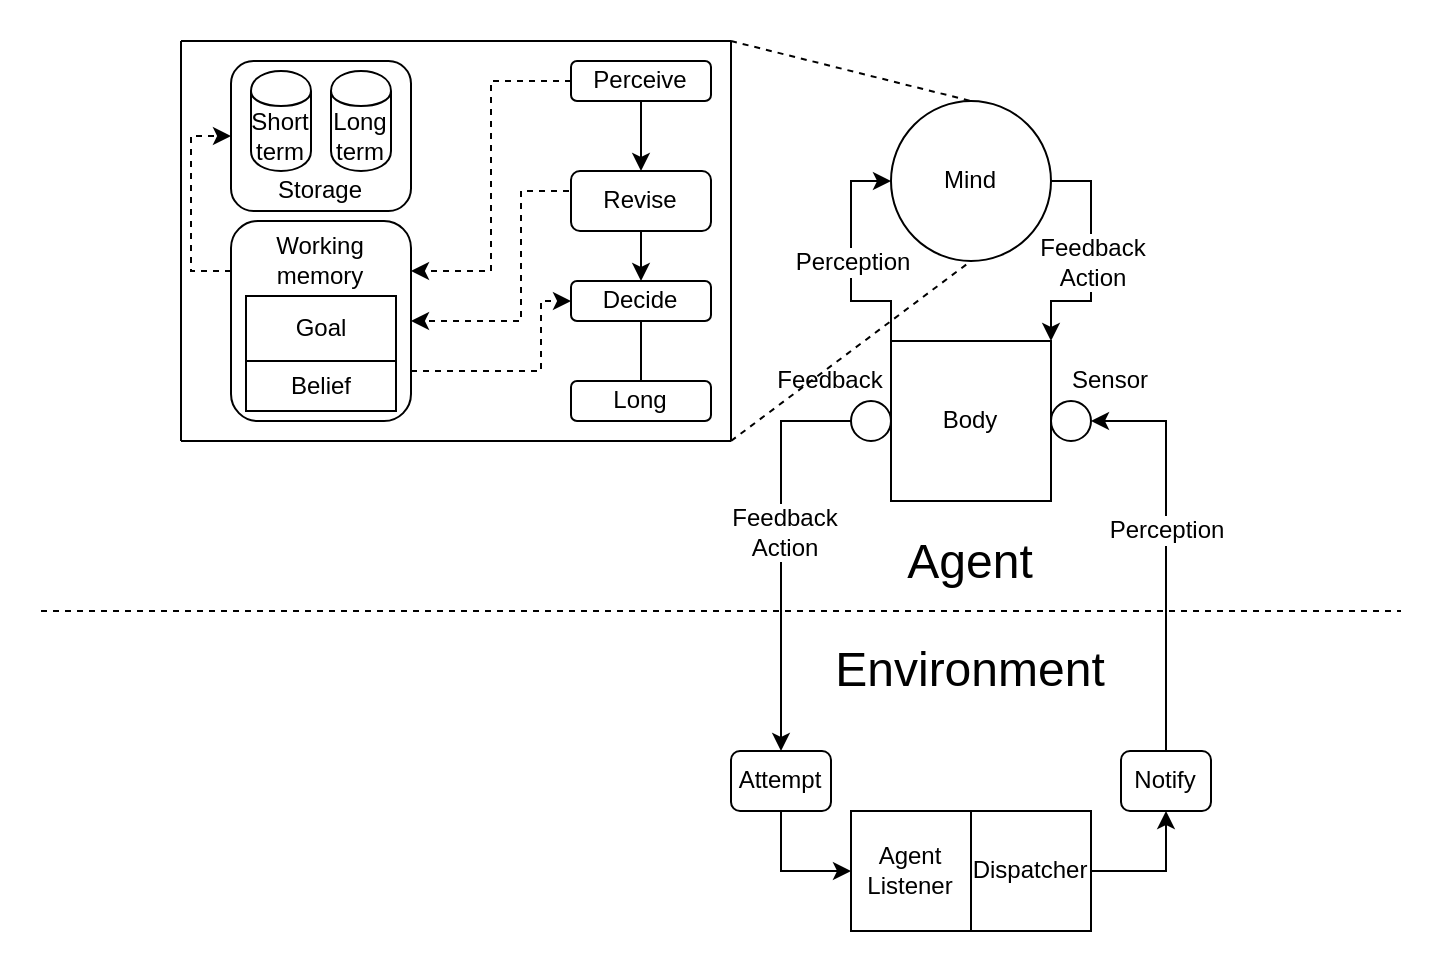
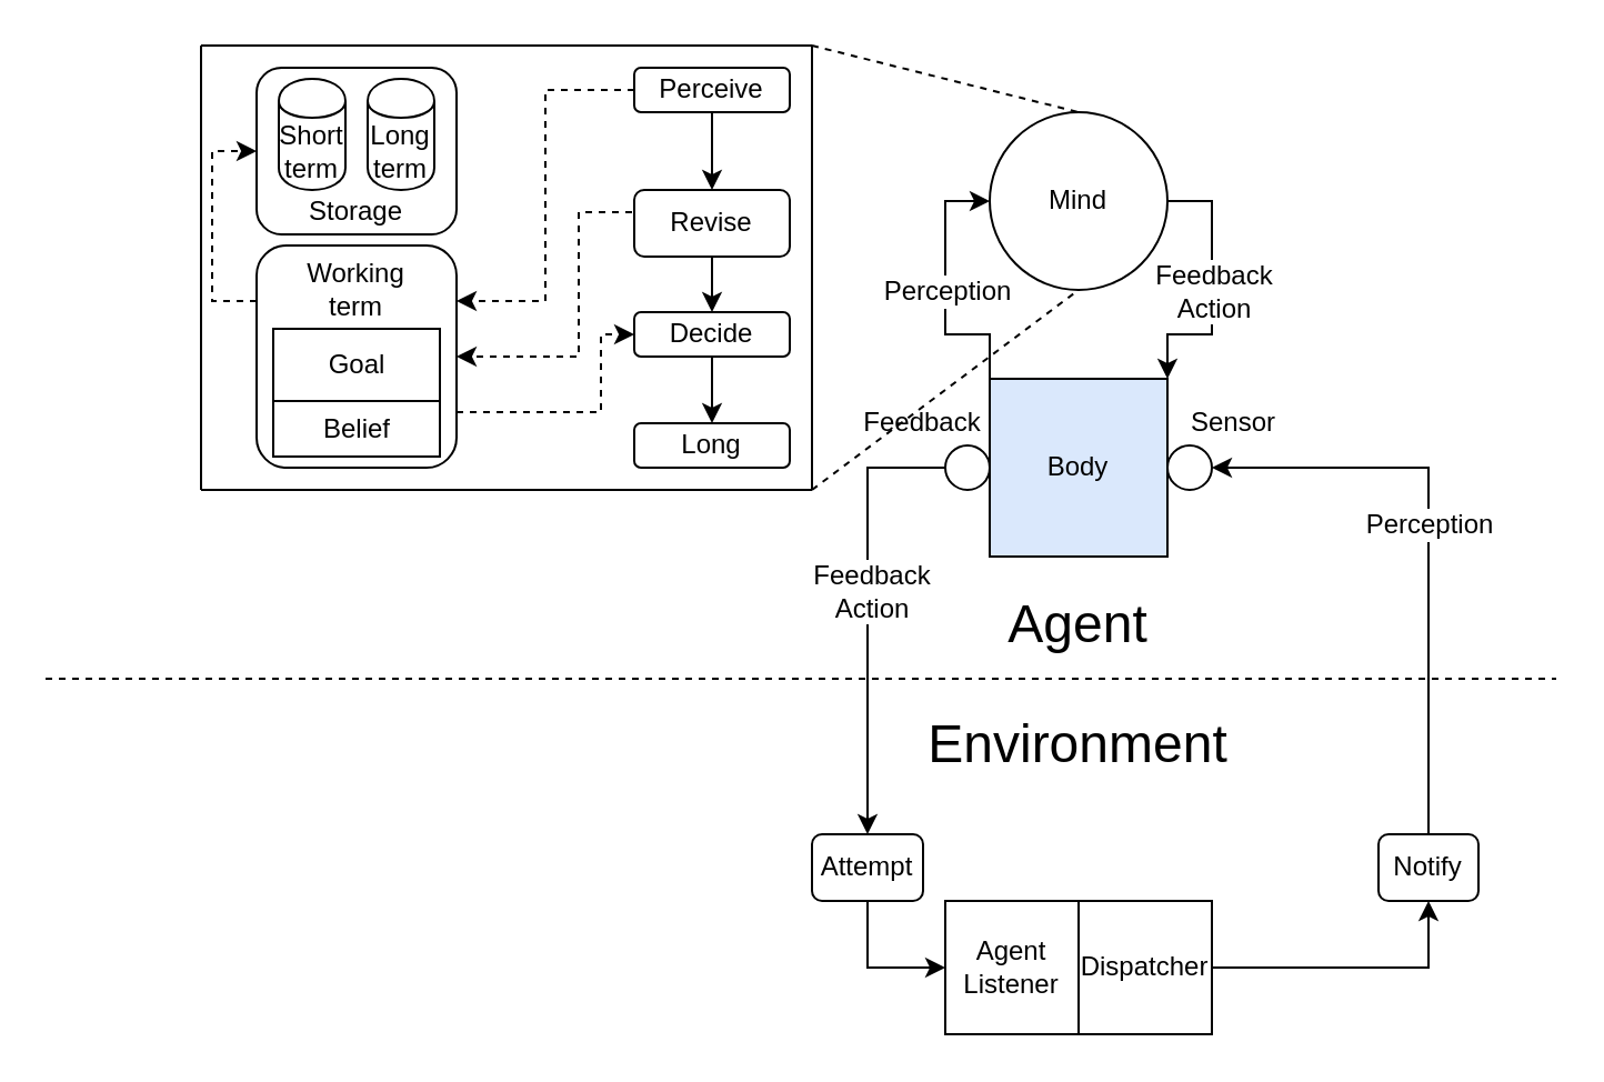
  <mxCell id="0" />
  <mxCell id="1" parent="0" />
  <mxCell id="2" style="edgeStyle=orthogonalEdgeStyle;rounded=0;orthogonalLoop=1;jettySize=auto;html=1;exitX=1;exitY=0.5;exitDx=0;exitDy=0;entryX=1;entryY=0;entryDx=0;entryDy=0;" parent="1" source="4" target="7" edge="1"><mxGeometry relative="1" as="geometry" /></mxCell>
  <mxCell id="3" value="&lt;div&gt;Feedback&lt;/div&gt;&lt;div&gt;Action&lt;/div&gt;" style="text;html=1;align=center;verticalAlign=middle;resizable=0;points=[];labelBackgroundColor=#ffffff;" parent="2" vertex="1" connectable="0"><mxGeometry y="2" relative="1" as="geometry"><mxPoint x="-2" as="offset" /></mxGeometry></mxCell>
  <mxCell id="4" value="Mind" style="ellipse;whiteSpace=wrap;html=1;aspect=fixed;" parent="1" vertex="1"><mxGeometry x="445" y="50" width="80" height="80" as="geometry" /></mxCell>
  <mxCell id="5" style="edgeStyle=orthogonalEdgeStyle;rounded=0;orthogonalLoop=1;jettySize=auto;html=1;exitX=0;exitY=0;exitDx=0;exitDy=0;entryX=0;entryY=0.5;entryDx=0;entryDy=0;" parent="1" source="7" target="4" edge="1"><mxGeometry relative="1" as="geometry" /></mxCell>
  <mxCell id="6" value="Perception" style="text;html=1;align=center;verticalAlign=middle;resizable=0;points=[];labelBackgroundColor=#ffffff;" parent="5" vertex="1" connectable="0"><mxGeometry x="-0.017" y="2" relative="1" as="geometry"><mxPoint x="2" y="-1" as="offset" /></mxGeometry></mxCell>
- <mxCell id="7" value="Body" style="whiteSpace=wrap;html=1;aspect=fixed;" parent="1" vertex="1"><mxGeometry x="445" y="170" width="80" height="80" as="geometry" /></mxCell>
+ <mxCell id="7" value="Body" style="whiteSpace=wrap;html=1;aspect=fixed;fillColor=#dae8fc;" parent="1" vertex="1"><mxGeometry x="445" y="170" width="80" height="80" as="geometry" /></mxCell>
  <mxCell id="8" style="edgeStyle=orthogonalEdgeStyle;rounded=0;orthogonalLoop=1;jettySize=auto;html=1;exitX=0;exitY=0.5;exitDx=0;exitDy=0;entryX=0.5;entryY=0;entryDx=0;entryDy=0;" parent="1" source="10" target="25" edge="1"><mxGeometry relative="1" as="geometry"><mxPoint x="445" y="330" as="targetPoint" /></mxGeometry></mxCell>
  <mxCell id="9" value="&lt;div&gt;Feedback&lt;/div&gt;&lt;div&gt;Action&lt;/div&gt;" style="text;html=1;align=center;verticalAlign=middle;resizable=0;points=[];labelBackgroundColor=#ffffff;" parent="8" vertex="1" connectable="0"><mxGeometry y="1" relative="1" as="geometry"><mxPoint y="-10" as="offset" /></mxGeometry></mxCell>
  <mxCell id="10" value="" style="ellipse;whiteSpace=wrap;html=1;aspect=fixed;" parent="1" vertex="1"><mxGeometry x="425" y="200" width="20" height="20" as="geometry" /></mxCell>
  <mxCell id="11" value="" style="ellipse;whiteSpace=wrap;html=1;aspect=fixed;" parent="1" vertex="1"><mxGeometry x="525" y="200" width="20" height="20" as="geometry" /></mxCell>
  <mxCell id="12" value="Sensor" style="text;html=1;strokeColor=none;fillColor=none;align=center;verticalAlign=middle;whiteSpace=wrap;rounded=0;" parent="1" vertex="1"><mxGeometry x="535" y="180" width="40" height="20" as="geometry" /></mxCell>
  <mxCell id="13" value="" style="endArrow=none;dashed=1;html=1;" parent="1" edge="1"><mxGeometry width="50" height="50" relative="1" as="geometry"><mxPoint x="20" y="305" as="sourcePoint" /><mxPoint x="700" y="305" as="targetPoint" /></mxGeometry></mxCell>
  <mxCell id="14" style="edgeStyle=orthogonalEdgeStyle;rounded=0;orthogonalLoop=1;jettySize=auto;html=1;exitX=0.5;exitY=0;exitDx=0;exitDy=0;entryX=1;entryY=0.5;entryDx=0;entryDy=0;" parent="1" source="26" target="11" edge="1"><mxGeometry relative="1" as="geometry"><mxPoint x="525" y="330" as="sourcePoint" /></mxGeometry></mxCell>
  <mxCell id="15" value="Perception" style="text;html=1;align=center;verticalAlign=middle;resizable=0;points=[];labelBackgroundColor=#ffffff;" parent="14" vertex="1" connectable="0"><mxGeometry x="-0.033" y="3" relative="1" as="geometry"><mxPoint x="3" y="-13" as="offset" /></mxGeometry></mxCell>
  <mxCell id="16" value="" style="endArrow=none;html=1;" parent="1" edge="1"><mxGeometry width="50" height="50" relative="1" as="geometry"><mxPoint x="90" y="220" as="sourcePoint" /><mxPoint x="365" y="220" as="targetPoint" /></mxGeometry></mxCell>
  <mxCell id="17" value="" style="endArrow=none;html=1;" parent="1" edge="1"><mxGeometry width="50" height="50" relative="1" as="geometry"><mxPoint x="90" y="20" as="sourcePoint" /><mxPoint x="365" y="20" as="targetPoint" /></mxGeometry></mxCell>
  <mxCell id="18" value="" style="endArrow=none;html=1;" parent="1" edge="1"><mxGeometry width="50" height="50" relative="1" as="geometry"><mxPoint x="90" y="20" as="sourcePoint" /><mxPoint x="90" y="220" as="targetPoint" /></mxGeometry></mxCell>
  <mxCell id="19" value="" style="endArrow=none;html=1;" parent="1" edge="1"><mxGeometry width="50" height="50" relative="1" as="geometry"><mxPoint x="365" y="20" as="sourcePoint" /><mxPoint x="365" y="220" as="targetPoint" /></mxGeometry></mxCell>
  <mxCell id="20" value="" style="endArrow=none;dashed=1;html=1;entryX=0.5;entryY=1;entryDx=0;entryDy=0;" parent="1" target="4" edge="1"><mxGeometry width="50" height="50" relative="1" as="geometry"><mxPoint x="365" y="220" as="sourcePoint" /><mxPoint x="535" y="360" as="targetPoint" /></mxGeometry></mxCell>
  <mxCell id="21" value="Feedback" style="text;html=1;strokeColor=none;fillColor=none;align=center;verticalAlign=middle;whiteSpace=wrap;rounded=0;" parent="1" vertex="1"><mxGeometry x="395" y="180" width="40" height="20" as="geometry" /></mxCell>
  <mxCell id="22" value="" style="endArrow=none;dashed=1;html=1;entryX=0.5;entryY=0;entryDx=0;entryDy=0;" parent="1" target="4" edge="1"><mxGeometry width="50" height="50" relative="1" as="geometry"><mxPoint x="365" y="20" as="sourcePoint" /><mxPoint x="535" y="360" as="targetPoint" /></mxGeometry></mxCell>
  <mxCell id="23" value="&lt;font style=&quot;font-size: 24px&quot;&gt;Environment&lt;/font&gt;" style="text;html=1;strokeColor=none;fillColor=none;align=center;verticalAlign=middle;whiteSpace=wrap;rounded=0;" parent="1" vertex="1"><mxGeometry x="405" y="300" width="160" height="70" as="geometry" /></mxCell>
  <mxCell id="24" style="edgeStyle=orthogonalEdgeStyle;rounded=0;orthogonalLoop=1;jettySize=auto;html=1;exitX=0.5;exitY=1;exitDx=0;exitDy=0;entryX=0;entryY=0.5;entryDx=0;entryDy=0;" edge="1" parent="1" source="25" target="49"><mxGeometry relative="1" as="geometry" /></mxCell>
  <mxCell id="25" value="Attempt" style="rounded=1;whiteSpace=wrap;html=1;fillColor=none;" parent="1" vertex="1"><mxGeometry x="365" y="375" width="50" height="30" as="geometry" /></mxCell>
- <mxCell id="26" value="Notify" style="rounded=1;whiteSpace=wrap;html=1;fillColor=none;" parent="1" vertex="1"><mxGeometry x="560" y="375" width="45" height="30" as="geometry" /></mxCell>
+ <mxCell id="26" value="Notify" style="rounded=1;whiteSpace=wrap;html=1;fillColor=none;" parent="1" vertex="1"><mxGeometry x="620" y="375" width="45" height="30" as="geometry" /></mxCell>
  <mxCell id="27" style="edgeStyle=orthogonalEdgeStyle;rounded=0;orthogonalLoop=1;jettySize=auto;html=1;exitX=0.5;exitY=1;exitDx=0;exitDy=0;entryX=0.5;entryY=0;entryDx=0;entryDy=0;" edge="1" parent="1" source="29" target="32"><mxGeometry relative="1" as="geometry" /></mxCell>
  <mxCell id="28" style="edgeStyle=orthogonalEdgeStyle;rounded=0;orthogonalLoop=1;jettySize=auto;html=1;exitX=0;exitY=0.5;exitDx=0;exitDy=0;entryX=1;entryY=0.25;entryDx=0;entryDy=0;dashed=1;" edge="1" parent="1" source="29" target="43"><mxGeometry relative="1" as="geometry" /></mxCell>
  <mxCell id="29" value="Perceive" style="rounded=1;whiteSpace=wrap;html=1;fillColor=none;" parent="1" vertex="1"><mxGeometry x="285" y="30" width="70" height="20" as="geometry" /></mxCell>
  <mxCell id="30" style="edgeStyle=orthogonalEdgeStyle;rounded=0;orthogonalLoop=1;jettySize=auto;html=1;exitX=0.5;exitY=1;exitDx=0;exitDy=0;entryX=0.5;entryY=0;entryDx=0;entryDy=0;" edge="1" parent="1" source="32" target="34"><mxGeometry relative="1" as="geometry" /></mxCell>
  <mxCell id="31" style="edgeStyle=orthogonalEdgeStyle;rounded=0;orthogonalLoop=1;jettySize=auto;html=1;exitX=0;exitY=0.5;exitDx=0;exitDy=0;entryX=1;entryY=0.5;entryDx=0;entryDy=0;dashed=1;" edge="1" parent="1" source="32" target="43"><mxGeometry relative="1" as="geometry"><Array as="points"><mxPoint x="260" y="95" /><mxPoint x="260" y="160" /></Array></mxGeometry></mxCell>
  <mxCell id="32" value="Revise" style="rounded=1;whiteSpace=wrap;html=1;fillColor=none;" parent="1" vertex="1"><mxGeometry x="285" y="85" width="70" height="30" as="geometry" /></mxCell>
- <mxCell id="33" style="edgeStyle=orthogonalEdgeStyle;rounded=0;orthogonalLoop=1;jettySize=auto;html=1;exitX=0.5;exitY=1;exitDx=0;exitDy=0;endArrow=none;" edge="1" parent="1" source="34" target="35"><mxGeometry relative="1" as="geometry" /></mxCell>
+ <mxCell id="33" style="edgeStyle=orthogonalEdgeStyle;rounded=0;orthogonalLoop=1;jettySize=auto;html=1;exitX=0.5;exitY=1;exitDx=0;exitDy=0;" edge="1" parent="1" source="34" target="35"><mxGeometry relative="1" as="geometry" /></mxCell>
  <mxCell id="34" value="Decide" style="rounded=1;whiteSpace=wrap;html=1;fillColor=none;" parent="1" vertex="1"><mxGeometry x="285" y="140" width="70" height="20" as="geometry" /></mxCell>
  <mxCell id="35" value="Long" style="rounded=1;whiteSpace=wrap;html=1;fillColor=none;" parent="1" vertex="1"><mxGeometry x="285" y="190" width="70" height="20" as="geometry" /></mxCell>
  <mxCell id="36" value="Short term" style="shape=cylinder;whiteSpace=wrap;html=1;boundedLbl=1;backgroundOutline=1;fillColor=none;" parent="1" vertex="1"><mxGeometry x="125" y="35" width="30" height="50" as="geometry" /></mxCell>
  <mxCell id="37" value="Long term" style="shape=cylinder;whiteSpace=wrap;html=1;boundedLbl=1;backgroundOutline=1;fillColor=none;" parent="1" vertex="1"><mxGeometry x="165" y="35" width="30" height="50" as="geometry" /></mxCell>
  <mxCell id="38" value="" style="rounded=1;whiteSpace=wrap;html=1;fillColor=none;" parent="1" vertex="1"><mxGeometry x="115" y="30" width="90" height="75" as="geometry" /></mxCell>
  <mxCell id="39" value="Storage" style="text;html=1;strokeColor=none;fillColor=none;align=center;verticalAlign=middle;whiteSpace=wrap;rounded=0;" parent="1" vertex="1"><mxGeometry x="140" y="85" width="40" height="20" as="geometry" /></mxCell>
  <mxCell id="40" style="edgeStyle=orthogonalEdgeStyle;rounded=0;orthogonalLoop=1;jettySize=auto;html=1;exitX=0.5;exitY=1;exitDx=0;exitDy=0;" parent="1" source="35" target="35" edge="1"><mxGeometry relative="1" as="geometry" /></mxCell>
  <mxCell id="41" style="edgeStyle=orthogonalEdgeStyle;rounded=0;orthogonalLoop=1;jettySize=auto;html=1;exitX=1;exitY=0.75;exitDx=0;exitDy=0;entryX=0;entryY=0.5;entryDx=0;entryDy=0;dashed=1;" edge="1" parent="1" source="43" target="34"><mxGeometry relative="1" as="geometry"><Array as="points"><mxPoint x="270" y="185" /><mxPoint x="270" y="150" /></Array></mxGeometry></mxCell>
  <mxCell id="42" style="edgeStyle=orthogonalEdgeStyle;rounded=0;orthogonalLoop=1;jettySize=auto;html=1;exitX=0;exitY=0.25;exitDx=0;exitDy=0;entryX=0;entryY=0.5;entryDx=0;entryDy=0;dashed=1;" edge="1" parent="1" source="43" target="38"><mxGeometry relative="1" as="geometry" /></mxCell>
  <mxCell id="43" value="" style="rounded=1;whiteSpace=wrap;html=1;fillColor=none;" parent="1" vertex="1"><mxGeometry x="115" y="110" width="90" height="100" as="geometry" /></mxCell>
  <mxCell id="44" value="Goal" style="rounded=0;whiteSpace=wrap;html=1;fillColor=none;" parent="1" vertex="1"><mxGeometry x="122.5" y="147.5" width="75" height="32.5" as="geometry" /></mxCell>
  <mxCell id="45" value="Belief" style="rounded=0;whiteSpace=wrap;html=1;fillColor=none;" parent="1" vertex="1"><mxGeometry x="122.5" y="180" width="75" height="25" as="geometry" /></mxCell>
- <mxCell id="46" value="Working memory" style="text;html=1;strokeColor=none;fillColor=none;align=center;verticalAlign=middle;whiteSpace=wrap;rounded=0;" parent="1" vertex="1"><mxGeometry x="140" y="120" width="40" height="20" as="geometry" /></mxCell>
+ <mxCell id="46" value="Working term" style="text;html=1;strokeColor=none;fillColor=none;align=center;verticalAlign=middle;whiteSpace=wrap;rounded=0;" parent="1" vertex="1"><mxGeometry x="140" y="120" width="40" height="20" as="geometry" /></mxCell>
  <mxCell id="47" value="&lt;font style=&quot;font-size: 24px&quot;&gt;Agent&lt;/font&gt;" style="text;html=1;strokeColor=none;fillColor=none;align=center;verticalAlign=middle;whiteSpace=wrap;rounded=0;" parent="1" vertex="1"><mxGeometry x="405" y="246" width="160" height="70" as="geometry" /></mxCell>
  <mxCell id="48" style="edgeStyle=orthogonalEdgeStyle;rounded=0;orthogonalLoop=1;jettySize=auto;html=1;exitX=1;exitY=0.5;exitDx=0;exitDy=0;entryX=0.5;entryY=1;entryDx=0;entryDy=0;" edge="1" parent="1" source="49" target="26"><mxGeometry relative="1" as="geometry" /></mxCell>
  <mxCell id="49" value="" style="rounded=0;whiteSpace=wrap;html=1;" vertex="1" parent="1"><mxGeometry x="425" y="405" width="120" height="60" as="geometry" /></mxCell>
  <mxCell id="50" value="" style="endArrow=none;html=1;entryX=0.5;entryY=0;entryDx=0;entryDy=0;exitX=0.5;exitY=1;exitDx=0;exitDy=0;" edge="1" parent="1" source="49" target="49"><mxGeometry width="50" height="50" relative="1" as="geometry"><mxPoint x="445" y="530" as="sourcePoint" /><mxPoint x="495" y="480" as="targetPoint" /></mxGeometry></mxCell>
  <mxCell id="51" value="&lt;div&gt;Agent&lt;/div&gt;&lt;div&gt;Listener&lt;br&gt;&lt;/div&gt;" style="text;html=1;strokeColor=none;fillColor=none;align=center;verticalAlign=middle;whiteSpace=wrap;rounded=0;" vertex="1" parent="1"><mxGeometry x="435" y="425" width="40" height="20" as="geometry" /></mxCell>
  <mxCell id="52" value="Dispatcher" style="text;html=1;strokeColor=none;fillColor=none;align=center;verticalAlign=middle;whiteSpace=wrap;rounded=0;" vertex="1" parent="1"><mxGeometry x="495" y="425" width="40" height="20" as="geometry" /></mxCell>
